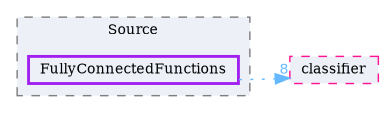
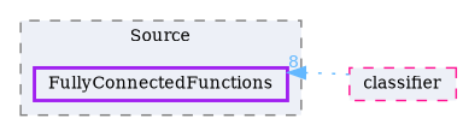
  digraph {
    compound=true
    rankdir=LR
    fontname="DejaVu Serif"
    node [fillcolor="#edf0f7" fontname="DejaVu Serif" fontsize=10 shape=box]
    n1 [color=purple height=0.2 label=FullyConnectedFunctions style="filled,bold" width=0.4]
    n2 [color=deeppink height=0.2 label=classifier style="filled,dashed" width=0.4]
    subgraph cluster_1 {
      bgcolor="#edf0f7"
      fontsize=10
      label=Source
      pencolor=grey50
      style="filled,dashed"
      n1
    }
-   n1 -> n2 [color=steelblue1 fontcolor=steelblue1 fontname="DejaVu Serif" fontsize=10 headlabel=8 labeldistance=1.5 labelfontname=Helvetica labelfontsize=10 style=dotted]
+   n2 -> n1 [color=steelblue1 fontcolor=steelblue1 fontname="DejaVu Serif" fontsize=10 headlabel=8 labeldistance=1.5 labelfontname=Helvetica labelfontsize=10 style=dotted]
  }
